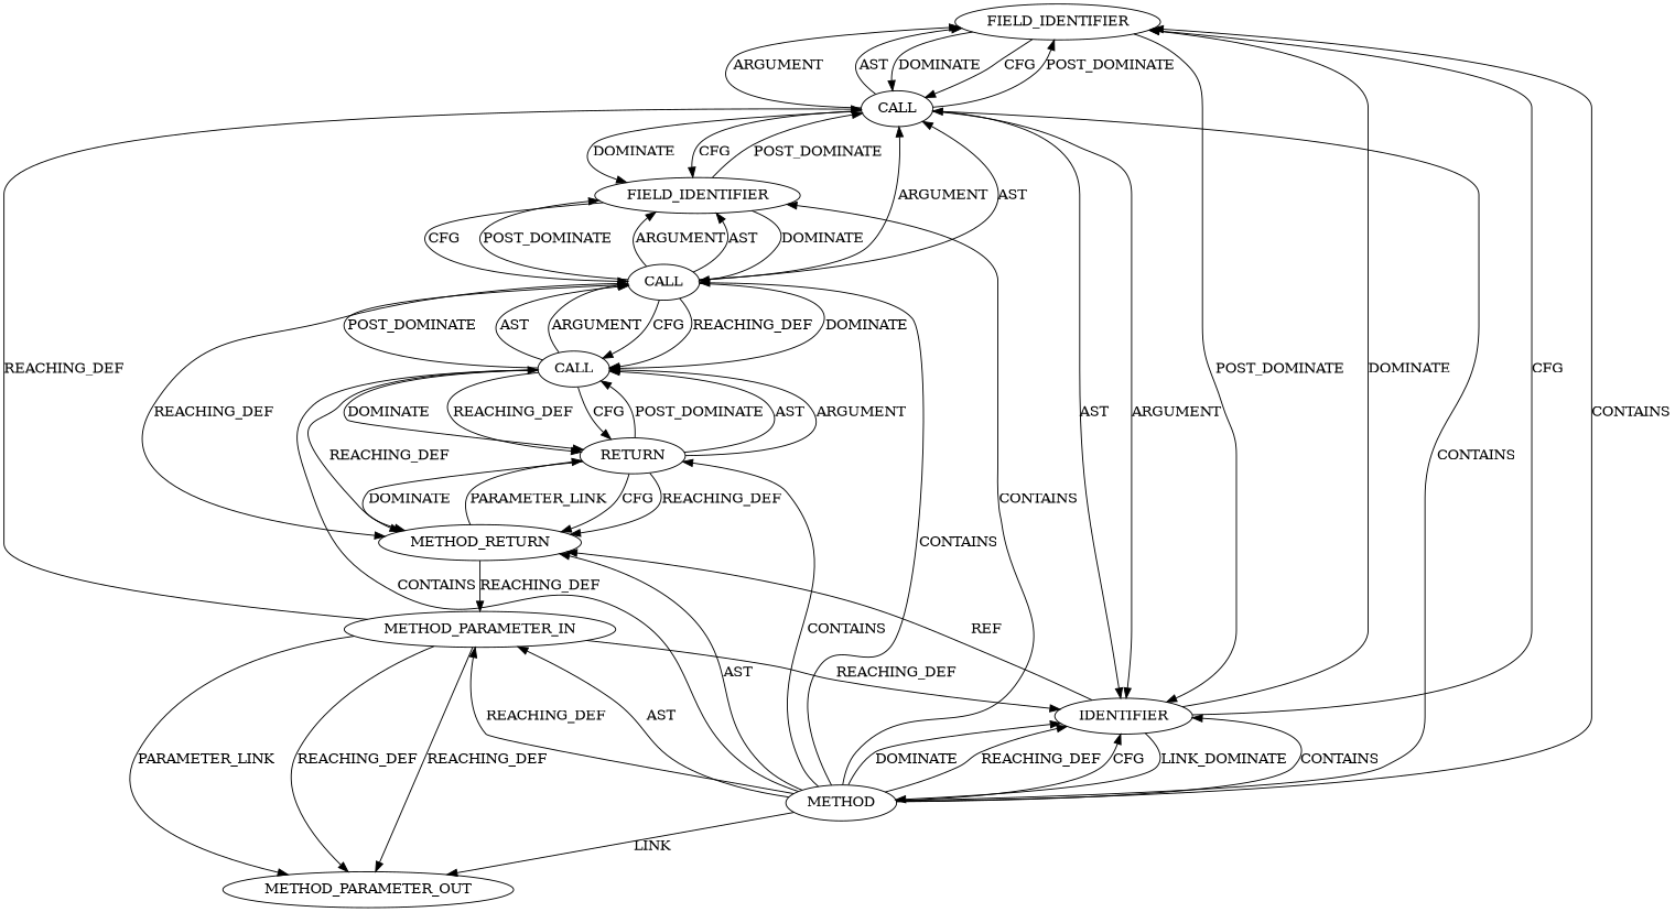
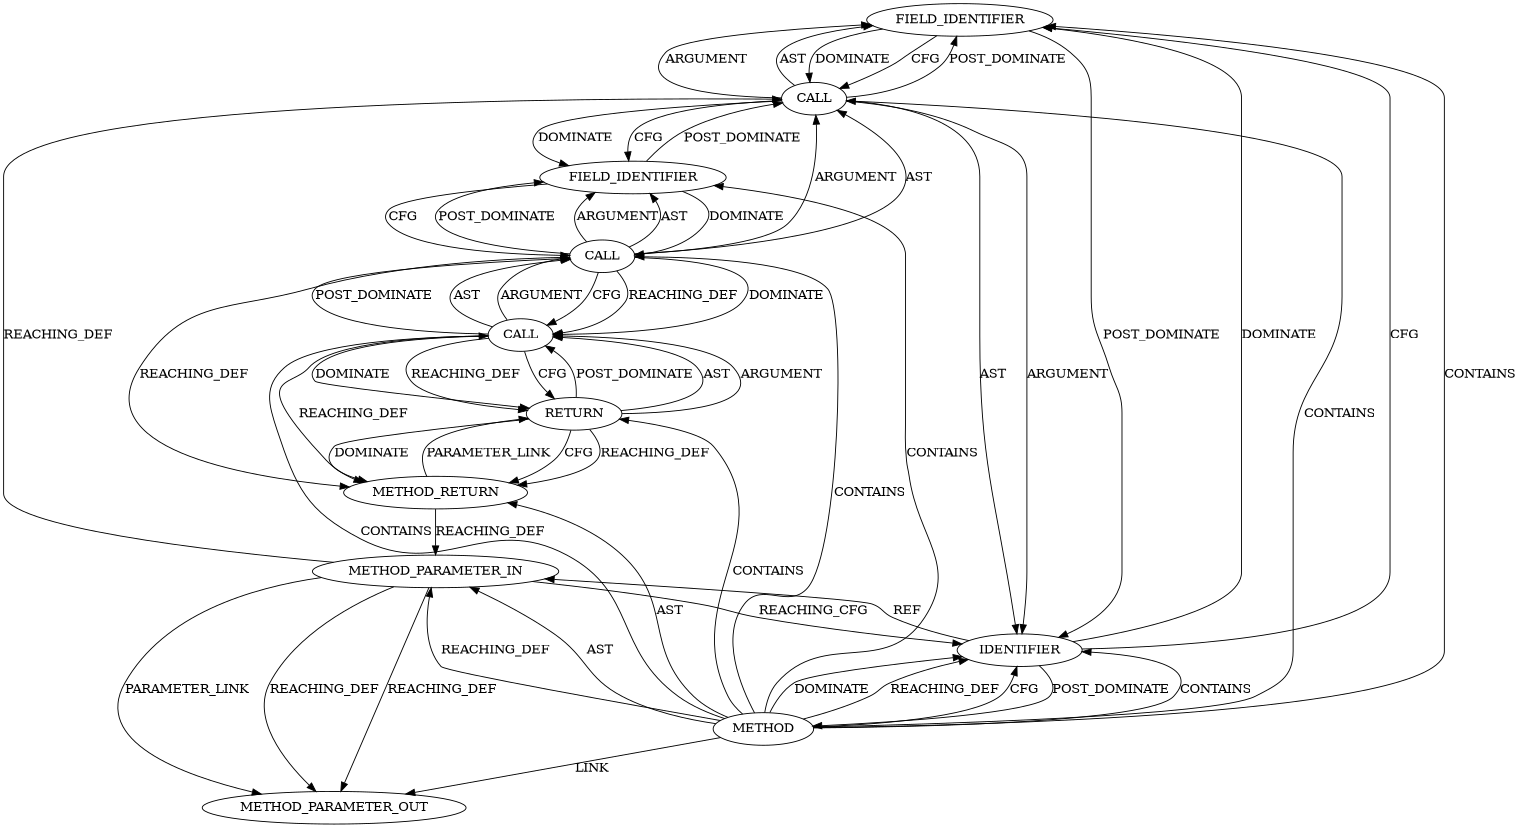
  digraph {
    node [CODE="const struct ceph_msg *msg" COLUMN_NUMBER=21 LINE_NUMBER=359 ORDER=1]
    n1 [ARGUMENT_INDEX=2 CANONICAL_NAME=hdr CODE=hdr ORDER=2 label=FIELD_IDENTIFIER]
    n2 [ARGUMENT_INDEX=1 CODE="msg->hdr" DISPATCH_TYPE=STATIC_DISPATCH METHOD_FULL_NAME="<operator>.indirectFieldAccess" NAME="<operator>.indirectFieldAccess" TYPE_FULL_NAME="<empty>" label=CALL]
    n3 [ARGUMENT_INDEX=1 CODE=msg NAME=msg TYPE_FULL_NAME="ceph_msg*" label=IDENTIFIER]
    n4 [ARGUMENT_INDEX=2 CANONICAL_NAME=front_len CODE=front_len ORDER=2 label=FIELD_IDENTIFIER]
    n5 [AST_PARENT_FULL_NAME="messenger_v2.c:<global>" AST_PARENT_TYPE=TYPE_DECL CODE="static int front_len(const struct ceph_msg *msg)\n{\n	return le32_to_cpu(msg->hdr.front_len);\n}" COLUMN_NUMBER=1 COLUMN_NUMBER_END=1 FILENAME="messenger_v2.c" FULL_NAME=front_len IS_EXTERNAL=false LINE_NUMBER=357 LINE_NUMBER_END=360 NAME=front_len ORDER=22 SIGNATURE="int front_len (ceph_msg*)" label=METHOD]
    n6 [COLUMN_NUMBER=22 EVALUATION_STRATEGY=BY_VALUE INDEX=1 IS_VARIADIC=false LINE_NUMBER=357 NAME=msg TYPE_FULL_NAME="ceph_msg*" label=METHOD_PARAMETER_IN]
    n7 [ARGUMENT_INDEX=-1 CODE="return le32_to_cpu(msg->hdr.front_len);" COLUMN_NUMBER=2 label=RETURN]
    n8 [CODE=RET COLUMN_NUMBER=1 EVALUATION_STRATEGY=BY_VALUE LINE_NUMBER=357 ORDER=3 TYPE_FULL_NAME=int label=METHOD_RETURN]
    n9 [ARGUMENT_INDEX=-1 CODE="le32_to_cpu(msg->hdr.front_len)" COLUMN_NUMBER=9 DISPATCH_TYPE=STATIC_DISPATCH METHOD_FULL_NAME=le32_to_cpu NAME=le32_to_cpu TYPE_FULL_NAME="<empty>" label=CALL]
    n10 [ARGUMENT_INDEX=1 CODE="msg->hdr.front_len" DISPATCH_TYPE=STATIC_DISPATCH METHOD_FULL_NAME="<operator>.fieldAccess" NAME="<operator>.fieldAccess" TYPE_FULL_NAME="<empty>" label=CALL]
    n11 [COLUMN_NUMBER=22 EVALUATION_STRATEGY=BY_VALUE INDEX=1 IS_VARIADIC=false LINE_NUMBER=357 NAME=msg TYPE_FULL_NAME="ceph_msg*" label=METHOD_PARAMETER_OUT]
    n1 -> n2 [label=DOMINATE]
    n1 -> n2 [label=CFG]
    n1 -> n3 [label=POST_DOMINATE]
    n2 -> n1 [label=POST_DOMINATE]
    n2 -> n1 [label=ARGUMENT]
    n2 -> n1 [label=AST]
    n2 -> n3 [label=AST]
    n2 -> n3 [label=ARGUMENT]
    n2 -> n4 [label=DOMINATE]
    n2 -> n4 [label=CFG]
    n3 -> n1 [label=DOMINATE]
    n3 -> n1 [label=CFG]
-   n3 -> n5 [label=LINK_DOMINATE]
-   n3 -> n8 [label=REF]
+   n3 -> n5 [label=POST_DOMINATE]
+   n3 -> n6 [label=REF]
    n4 -> n2 [label=POST_DOMINATE]
    n4 -> n10 [label=DOMINATE]
    n4 -> n10 [label=CFG]
    n5 -> n1 [label=CONTAINS]
    n5 -> n2 [label=CONTAINS]
    n5 -> n3 [label=CONTAINS]
    n5 -> n3 [label=DOMINATE]
    n5 -> n3 [label=REACHING_DEF]
    n5 -> n3 [label=CFG]
    n5 -> n4 [label=CONTAINS]
    n5 -> n6 [label=AST]
    n5 -> n6 [label=REACHING_DEF]
    n5 -> n7 [label=CONTAINS]
    n5 -> n8 [label=AST]
    n5 -> n9 [label=CONTAINS]
    n5 -> n10 [label=CONTAINS]
    n5 -> n11 [label=LINK]
    n6 -> n2 [VARIABLE=msg label=REACHING_DEF]
-   n6 -> n3 [VARIABLE=msg label=REACHING_DEF]
+   n6 -> n3 [VARIABLE=msg label=REACHING_CFG]
    n6 -> n11 [label=PARAMETER_LINK]
    n6 -> n11 [VARIABLE=msg label=REACHING_DEF]
    n6 -> n11 [VARIABLE=msg label=REACHING_DEF]
    n7 -> n8 [label=CFG]
    n7 -> n8 [VARIABLE="<RET>" label=REACHING_DEF]
    n7 -> n8 [label=DOMINATE]
    n7 -> n9 [label=POST_DOMINATE]
    n7 -> n9 [label=AST]
    n7 -> n9 [label=ARGUMENT]
    n8 -> n6 [VARIABLE=msg label=REACHING_DEF]
    n8 -> n7 [label=PARAMETER_LINK]
    n9 -> n7 [label=DOMINATE]
    n9 -> n7 [VARIABLE="le32_to_cpu(msg->hdr.front_len)" label=REACHING_DEF]
    n9 -> n7 [label=CFG]
    n9 -> n8 [VARIABLE="le32_to_cpu(msg->hdr.front_len)" label=REACHING_DEF]
    n9 -> n10 [label=POST_DOMINATE]
    n9 -> n10 [label=AST]
    n9 -> n10 [label=ARGUMENT]
    n10 -> n2 [label=ARGUMENT]
    n10 -> n2 [label=AST]
    n10 -> n4 [label=POST_DOMINATE]
    n10 -> n4 [label=ARGUMENT]
    n10 -> n4 [label=AST]
    n10 -> n8 [VARIABLE="msg->hdr.front_len" label=REACHING_DEF]
    n10 -> n9 [label=CFG]
    n10 -> n9 [VARIABLE="msg->hdr.front_len" label=REACHING_DEF]
    n10 -> n9 [label=DOMINATE]
  }
